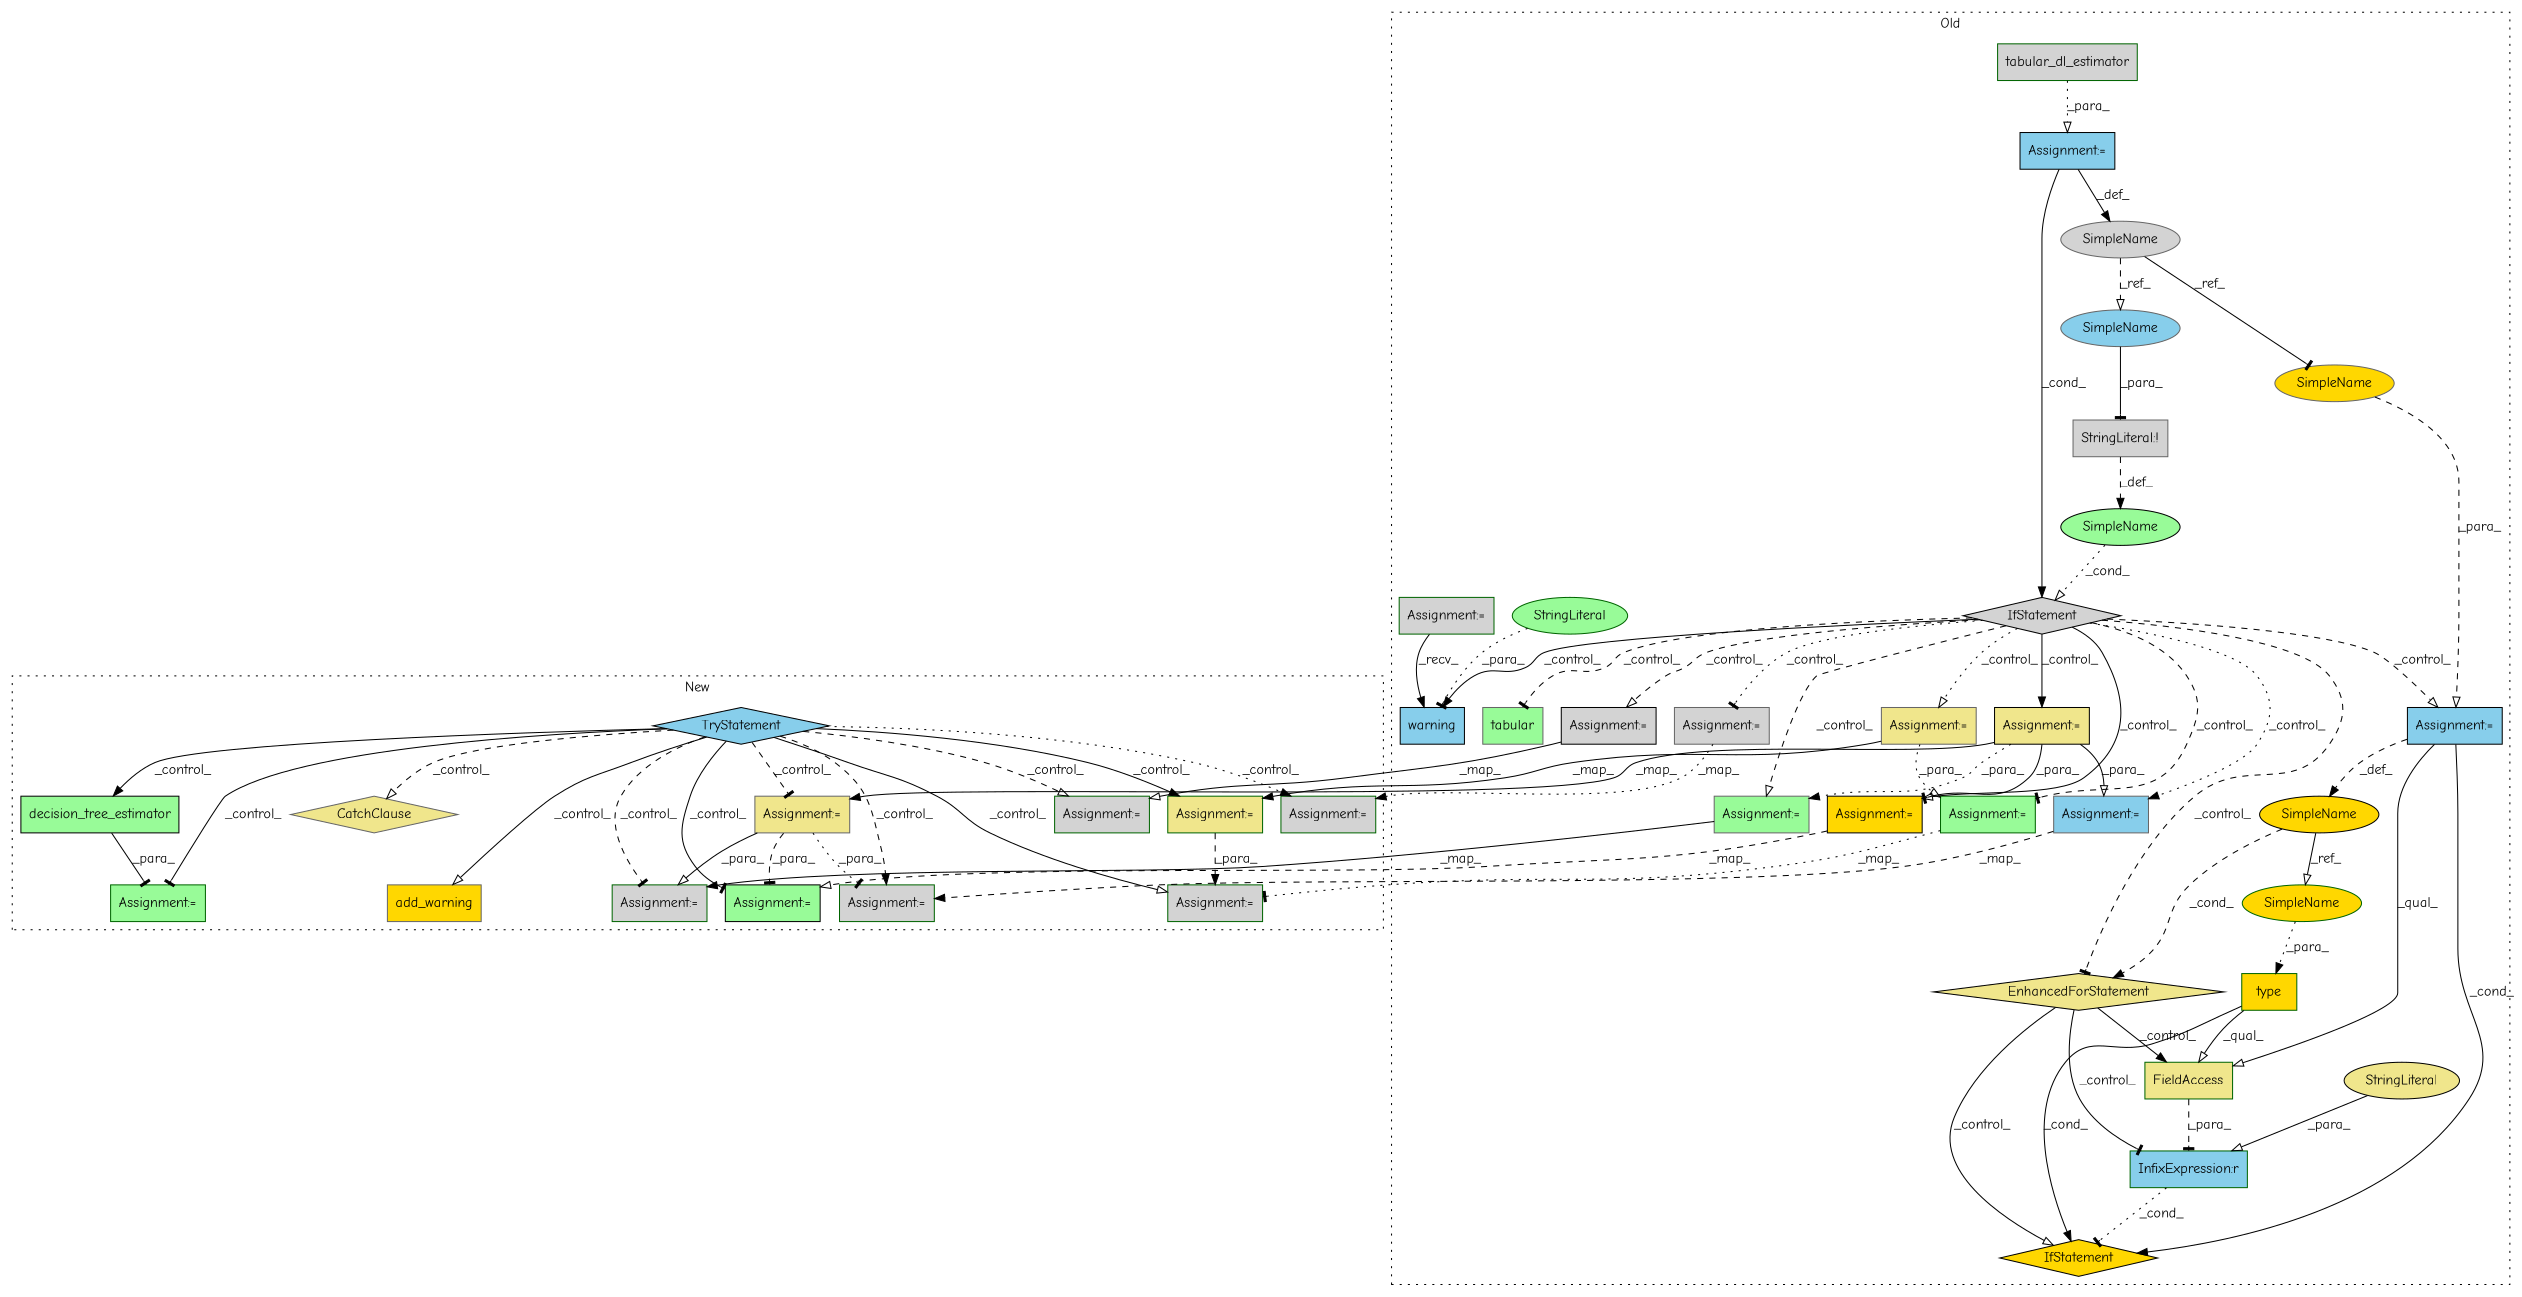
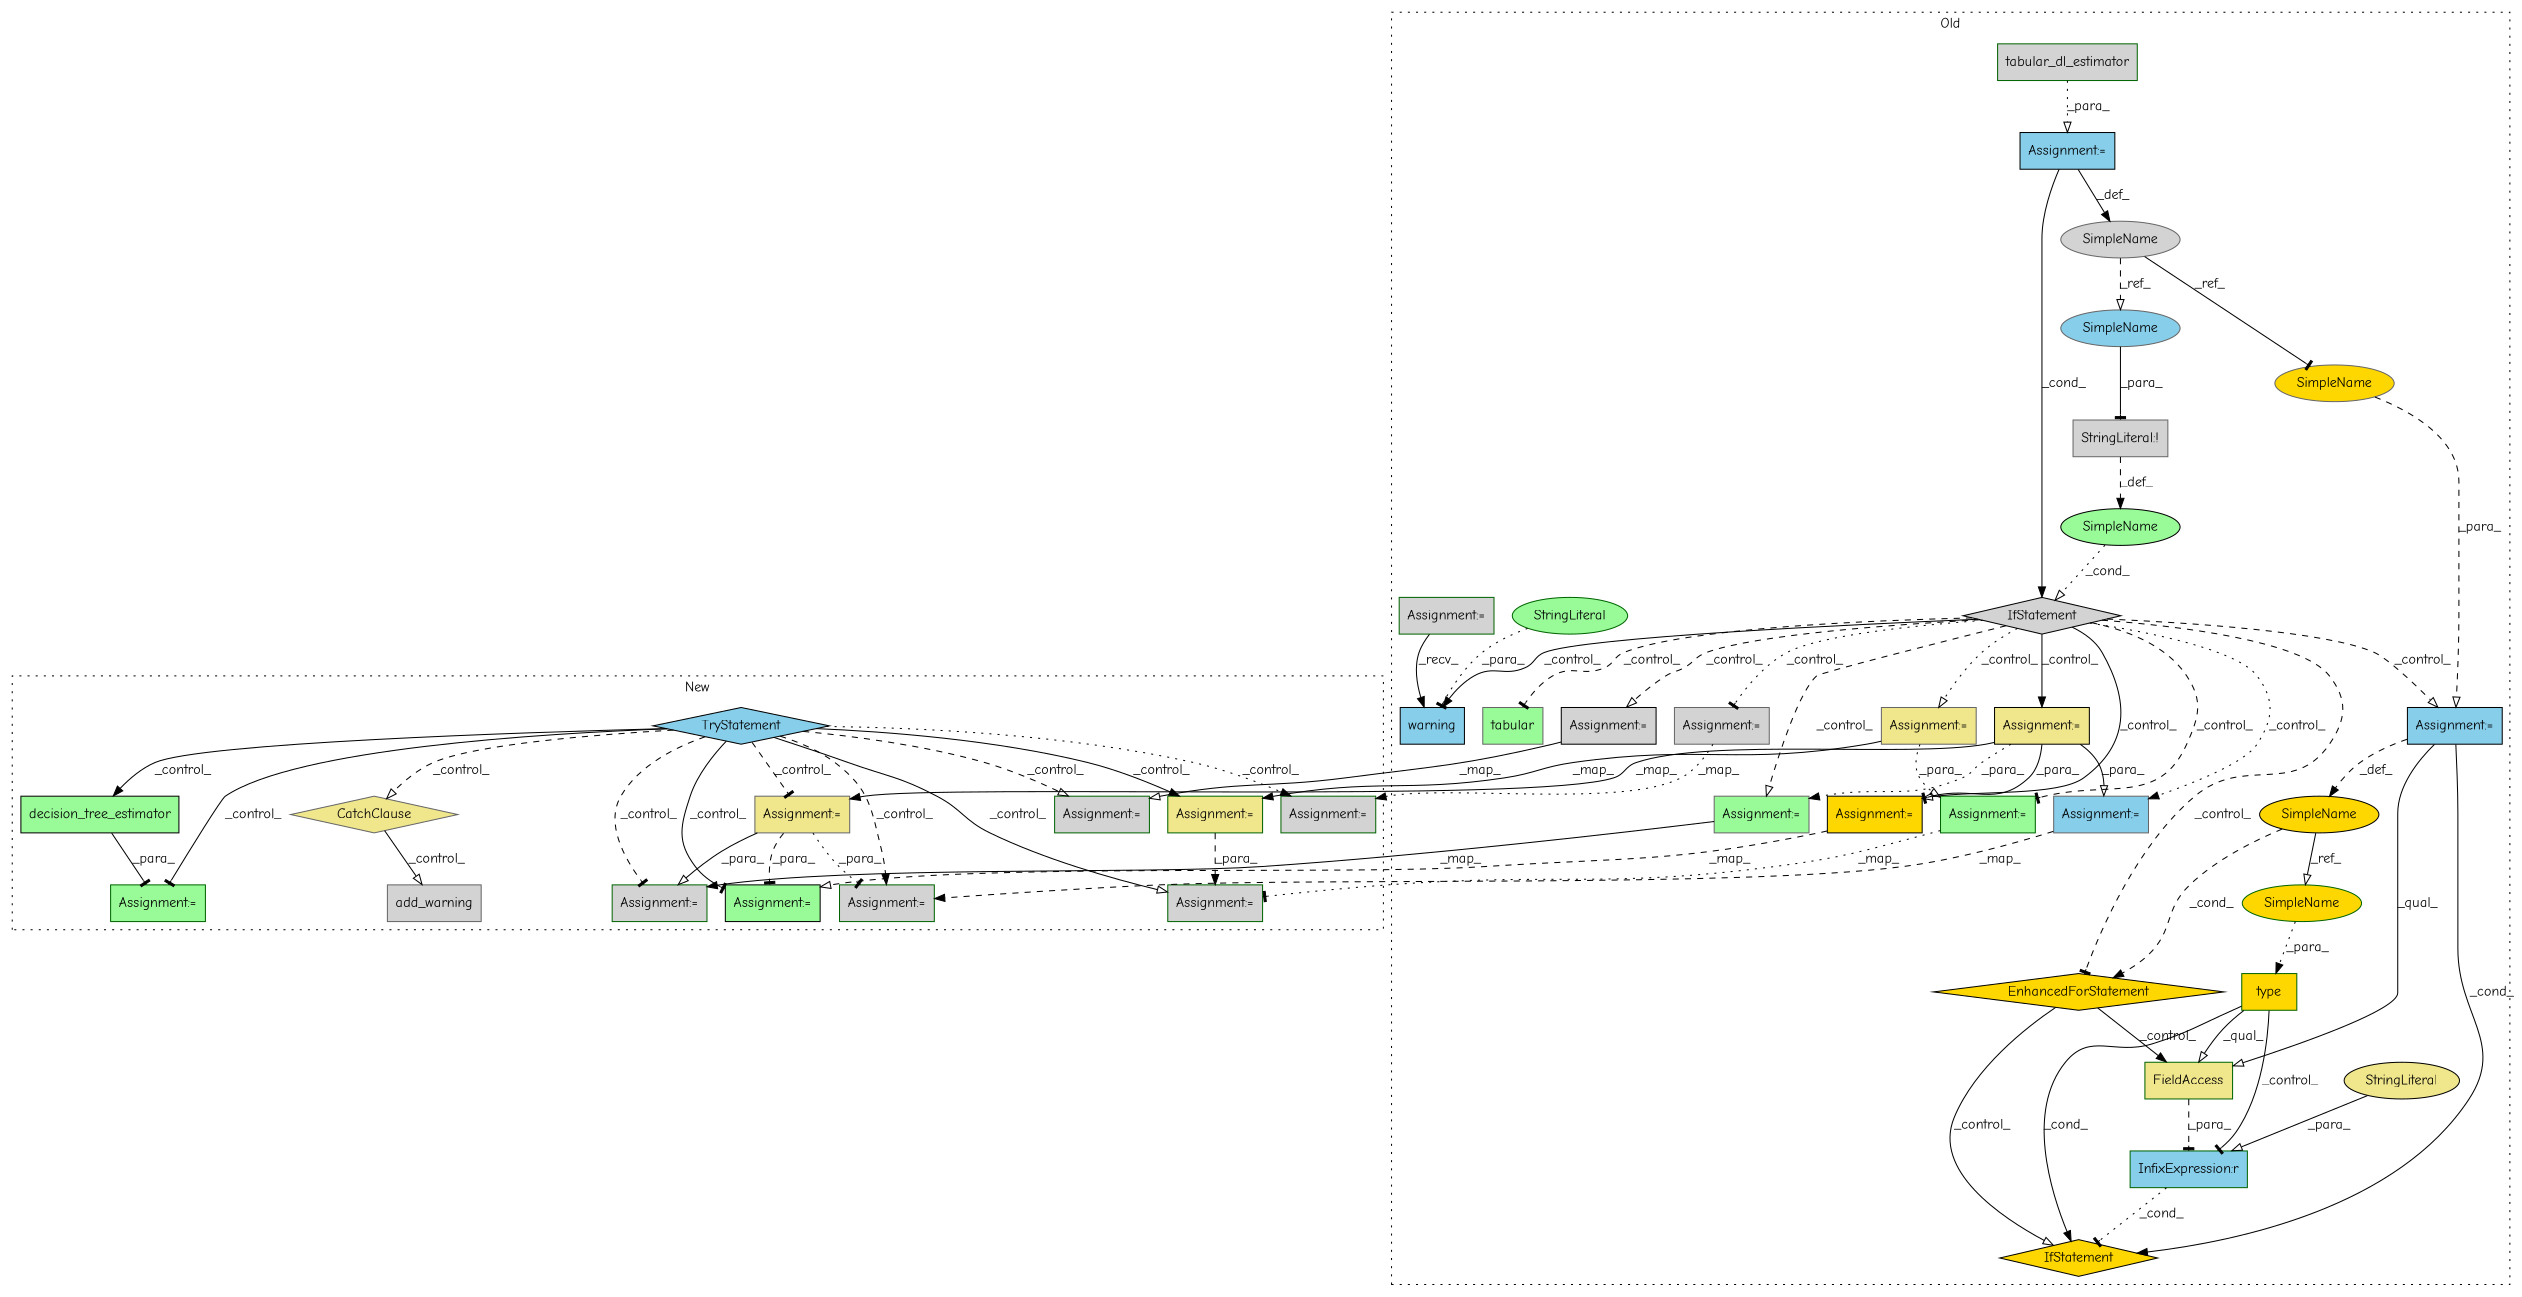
  digraph {
    fontname="Comic Neue"
    node [a=7 color=darkgreen fillcolor=lightgrey fontname="Comic Neue" l=1 s="5819,5904" shape=box style=filled]
    edge [arrowhead=normal fontname="Comic Neue" style=solid]
    n1 [a=32 fillcolor=gold l="5,1" label=type s="5918,5933"]
    n2 [a=27 fillcolor=skyblue l=4 label="InfixExpression:r" s=5943]
    n3 [a=25 color=black fillcolor=gold l="4,2" label=IfStatement s="5914,5982" shape=diamond]
    n4 [a=42 color=black fillcolor=palegreen label=SimpleName shape=ellipse l="" s=""]
    n5 [color=black label="Assignment:=" s=4692]
    n6 [a=38 color=gray40 label="StringLiteral:!" s=4356]
-   n7 [a=70 color=black fillcolor=khaki l="53,2" label=EnhancedForStatement shape=diamond]
+   n7 [a=70 color=black fillcolor=gold l="53,2" label=EnhancedForStatement shape=diamond]
    n8 [a=42 color=black fillcolor=gold l=10 label=SimpleName s=5876 shape=ellipse]
    n9 [a=45 color=black fillcolor=khaki l=35 label=StringLiteral s=5947 shape=ellipse]
    n10 [color=gray40 fillcolor=khaki label="Assignment:=" s=5654]
    n11 [color=gray40 fillcolor=palegreen label="Assignment:=" s=5070]
    n12 [color=black fillcolor=gold label="Assignment:=" s=5380]
    n13 [color=black fillcolor=khaki label="Assignment:=" s=4501]
    n14 [fillcolor=palegreen label="Assignment:=" s=5714]
    n15 [a=32 l="21,1" label=tabular_dl_estimator s="4298,4345"]
    n16 [a=22 fillcolor=khaki l=25 label=FieldAccess s=5918]
    n17 [a=32 color=black fillcolor=skyblue l="8,1" label=warning s="4390,4460"]
    n18 [a=25 color=black l="4,2" label=IfStatement s="4352,4372" shape=diamond]
    n19 [a=42 color=gray40 l=15 label=SimpleName s=4282 shape=ellipse]
    n20 [color=black fillcolor=skyblue l="53,2" label="Assignment:="]
    n21 [a=45 fillcolor=palegreen l=62 label=StringLiteral s=4398 shape=ellipse]
    n22 [l=7 label="Assignment:=" s=4164]
    n23 [color=black fillcolor=skyblue label="Assignment:=" s=4297]
    n24 [a=41 color=gray40 fillcolor=palegreen l=7 label=tabular s=4469]
    n25 [color=gray40 l=2 label="Assignment:=" s=4825]
    n26 [color=gray40 fillcolor=skyblue label="Assignment:=" s=5443]
    n27 [a=42 color=gray40 fillcolor=gold l=15 label=SimpleName s=5889 shape=ellipse]
    n28 [a=42 color=gray40 fillcolor=skyblue l=15 label=SimpleName s=4357 shape=ellipse]
    n29 [a=42 fillcolor=gold l=10 label=SimpleName s=5923 shape=ellipse]
    n30 [a=12 color=gray40 fillcolor=khaki l="11,2" label=CatchClause s="6560,6589" shape=diamond]
    n31 [a=54 color=black fillcolor=skyblue l=4 label=TryStatement s=4240 shape=diamond]
    n32 [fillcolor=palegreen label="Assignment:=" s=5660]
    n33 [label="Assignment:=" s=4473]
    n34 [a=32 color=black fillcolor=palegreen l=25 label=decision_tree_estimator s=5661]
    n35 [fillcolor=khaki label="Assignment:=" s=5477]
    n36 [label="Assignment:=" s=4869]
    n37 [color=black fillcolor=palegreen label="Assignment:=" s=5191]
    n38 [color=gray40 fillcolor=khaki label="Assignment:=" s=4266]
    n39 [label="Assignment:=" s=5539]
-   n40 [a=32 color=gray40 fillcolor=gold l="12,1" label=add_warning s="6599,6612"]
+   n40 [a=32 color=gray40 l="12,1" label=add_warning s="6599,6612"]
    n41 [l=2 label="Assignment:=" s=4614]
    n42 [label="Assignment:=" s=5256]
    subgraph cluster_1 {
      label=Old
      style=dotted
      n1
      n2
      n3
      n4
      n5
      n6
      n7
      n8
      n9
      n10
      n11
      n12
      n13
      n14
      n15
      n16
      n17
      n18
      n19
      n20
      n21
      n22
      n23
      n24
      n25
      n26
      n27
      n28
      n29
    }
    subgraph cluster_2 {
      label=New
      style=dotted
      n30
      n31
      n32
      n33
      n34
      n35
      n36
      n37
      n38
      n39
      n40
      n41
      n42
    }
    n1 -> n3 [label=_cond_]
    n1 -> n16 [arrowhead=onormal label=_qual_]
    n2 -> n3 [arrowhead=tee label=_cond_ style=dotted]
    n4 -> n18 [arrowhead=onormal label=_cond_ style=dotted]
    n5 -> n33 [arrowhead=onormal label=_map_]
    n6 -> n4 [label=_def_ style=dashed]
-   n7 -> n2 [arrowhead=tee label=_control_]
+   n1 -> n2 [arrowhead=tee label=_control_]
    n7 -> n3 [arrowhead=onormal label=_control_]
    n7 -> n16 [label=_control_]
    n8 -> n7 [label=_cond_ style=dashed]
    n8 -> n29 [arrowhead=onormal label=_ref_]
    n9 -> n2 [arrowhead=onormal label=_para_]
    n10 -> n14 [arrowhead=onormal label=_para_ style=dotted]
    n10 -> n35 [label=_map_]
    n11 -> n36 [label=_map_]
    n12 -> n37 [arrowhead=onormal label=_map_ style=dashed]
    n13 -> n11 [label=_para_ style=dotted]
    n13 -> n12 [arrowhead=tee label=_para_]
    n13 -> n26 [arrowhead=onormal label=_para_]
    n13 -> n38 [label=_map_]
    n14 -> n39 [arrowhead=tee label=_map_ style=dotted]
    n15 -> n23 [arrowhead=onormal label=_para_ style=dotted]
    n16 -> n2 [arrowhead=tee label=_para_ style=dashed]
    n18 -> n5 [arrowhead=onormal label=_control_ style=dashed]
    n18 -> n7 [arrowhead=tee label=_control_ style=dashed]
    n18 -> n10 [arrowhead=onormal label=_control_ style=dotted]
    n18 -> n11 [arrowhead=onormal label=_control_ style=dashed]
    n18 -> n12 [arrowhead=onormal label=_control_]
    n18 -> n13 [label=_control_]
    n18 -> n14 [arrowhead=tee label=_control_ style=dashed]
    n18 -> n17 [label=_control_]
    n18 -> n20 [arrowhead=onormal label=_control_ style=dashed]
    n18 -> n24 [arrowhead=tee label=_control_ style=dashed]
    n18 -> n25 [arrowhead=tee label=_control_ style=dotted]
    n18 -> n26 [label=_control_ style=dotted]
    n19 -> n27 [arrowhead=tee label=_ref_]
    n19 -> n28 [arrowhead=onormal label=_ref_ style=dashed]
    n20 -> n3 [label=_cond_]
    n20 -> n8 [label=_def_ style=dashed]
    n20 -> n16 [arrowhead=onormal label=_qual_]
    n21 -> n17 [arrowhead=tee label=_para_ style=dotted]
    n22 -> n17 [label=_recv_]
    n23 -> n18 [label=_cond_]
    n23 -> n19 [label=_def_]
    n25 -> n41 [label=_map_ style=dotted]
    n26 -> n42 [label=_map_ style=dashed]
    n27 -> n20 [arrowhead=onormal label=_para_ style=dashed]
    n28 -> n6 [arrowhead=tee label=_para_]
    n29 -> n1 [label=_para_ style=dotted]
-   n31 -> n40 [arrowhead=onormal label=_control_]
+   n30 -> n40 [arrowhead=onormal label=_control_]
    n31 -> n30 [arrowhead=onormal label=_control_ style=dashed]
    n31 -> n32 [arrowhead=tee label=_control_]
    n31 -> n33 [arrowhead=onormal label=_control_ style=dashed]
    n31 -> n34 [label=_control_]
    n31 -> n35 [label=_control_]
    n31 -> n36 [arrowhead=tee label=_control_ style=dashed]
    n31 -> n37 [arrowhead=tee label=_control_]
    n31 -> n38 [arrowhead=tee label=_control_ style=dashed]
    n31 -> n39 [arrowhead=onormal label=_control_]
    n31 -> n41 [label=_control_ style=dotted]
    n31 -> n42 [label=_control_ style=dashed]
    n34 -> n32 [arrowhead=tee label=_para_]
    n35 -> n39 [label=_para_ style=dashed]
    n38 -> n36 [arrowhead=onormal label=_para_]
    n38 -> n37 [arrowhead=tee label=_para_ style=dashed]
    n38 -> n42 [arrowhead=tee label=_para_ style=dotted]
  }
